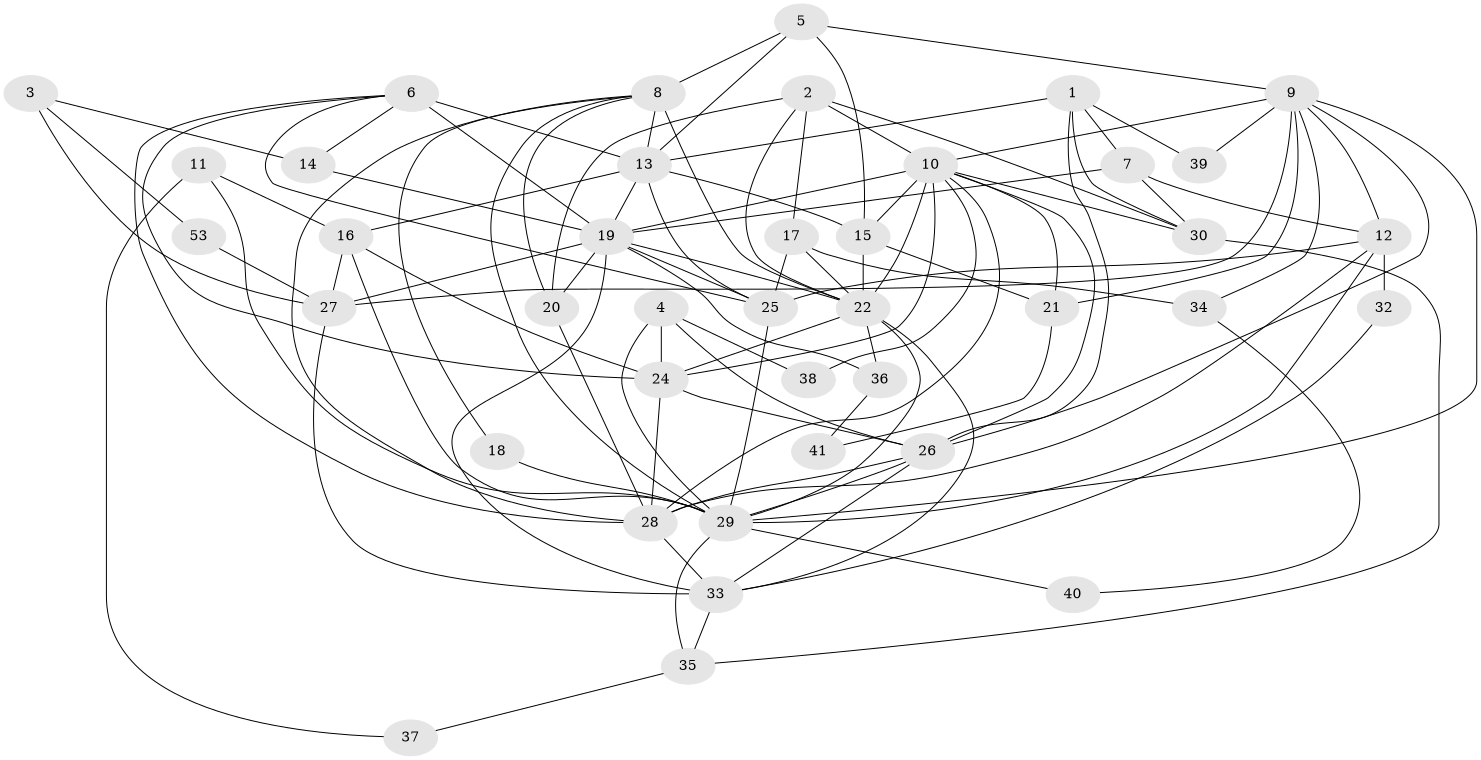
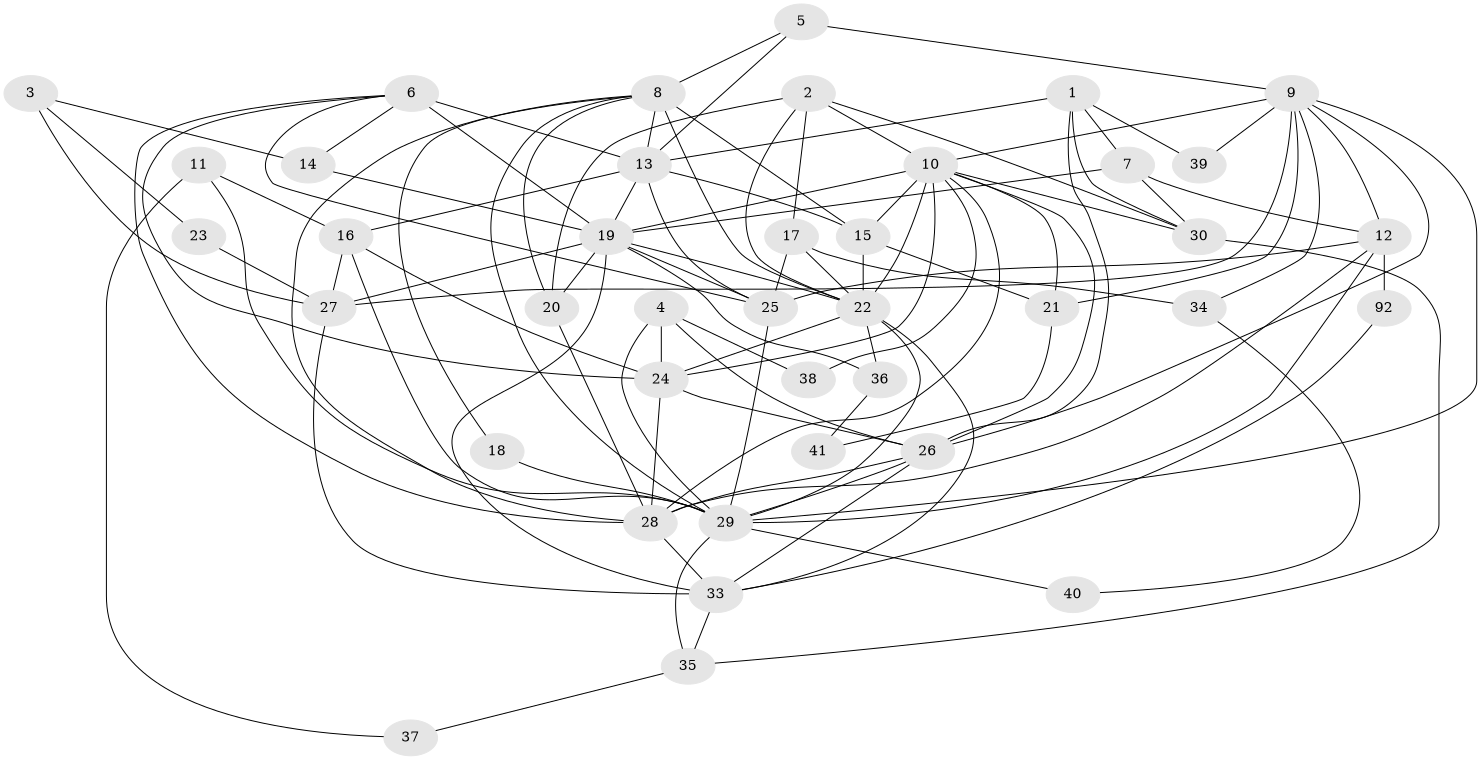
  graph {
    node [color=gray90 style=filled]
    edge [weight=1.0]
    1
    7
    13
    26
    30
    39
    19
    12
    25
    15
    16
    29
    28
    33
    35
    2
    10
    17
    20
    22
    24
    38
    21
    34
    36
    3
    14
-   23 [label=53]
+   23
    27
    4
    40
    5
    8
    9
    18
    6
-   32
+   32 [label=92]
    41
    11
    37
    1 -- 7
    1 -- 13
    1 -- 26
    1 -- 30
    1 -- 39
    7 -- 30
    7 -- 19
    7 -- 12
    13 -- 19
    13 -- 25
    13 -- 15
    13 -- 16
    26 -- 29
    26 -- 28
    26 -- 33
    30 -- 35
    19 -- 25
    19 -- 33 [weight=2.0]
    19 -- 20
    19 -- 22
    19 -- 36
    19 -- 27
    12 -- 25
    12 -- 29
    12 -- 28
    12 -- 32 [weight=2.0]
    25 -- 29
    15 -- 22
    15 -- 21
    16 -- 29
    16 -- 24
    16 -- 27
    29 -- 35
    29 -- 40
    28 -- 33 [weight=2.0]
    33 -- 35
    35 -- 37
    2 -- 30
    2 -- 10
    2 -- 17
    2 -- 20
    2 -- 22
    10 -- 26
    10 -- 30
    10 -- 19 [weight=2.0]
    10 -- 15
    10 -- 28
    10 -- 22 [weight=3.0]
    10 -- 24
    10 -- 38
    10 -- 21
    17 -- 25
    17 -- 22
    17 -- 34
    20 -- 28
    22 -- 29
    22 -- 33 [weight=2.0]
    22 -- 24
    22 -- 36
    24 -- 26 [weight=2.0]
    24 -- 28 [weight=6.0]
    21 -- 41
    34 -- 40
    36 -- 41
    3 -- 14
    3 -- 23
    3 -- 27
    14 -- 19
    23 -- 27
    27 -- 33
    4 -- 26
    4 -- 29
    4 -- 24 [weight=2.0]
    4 -- 38
    5 -- 13
    5 -- 8
    5 -- 9
    8 -- 13
-   5 -- 15
+   8 -- 15
    8 -- 29
    8 -- 28
    8 -- 20
    8 -- 22 [weight=3.0]
    8 -- 18
    9 -- 26
    9 -- 39
    9 -- 12
    9 -- 29
    9 -- 10
    9 -- 21
    9 -- 34
    9 -- 27
    18 -- 29 [weight=2.0]
    6 -- 13 [weight=2.0]
    6 -- 19 [weight=2.0]
    6 -- 25
    6 -- 28
    6 -- 24
    6 -- 14
    32 -- 33
    11 -- 16
    11 -- 29
    11 -- 37
  }
